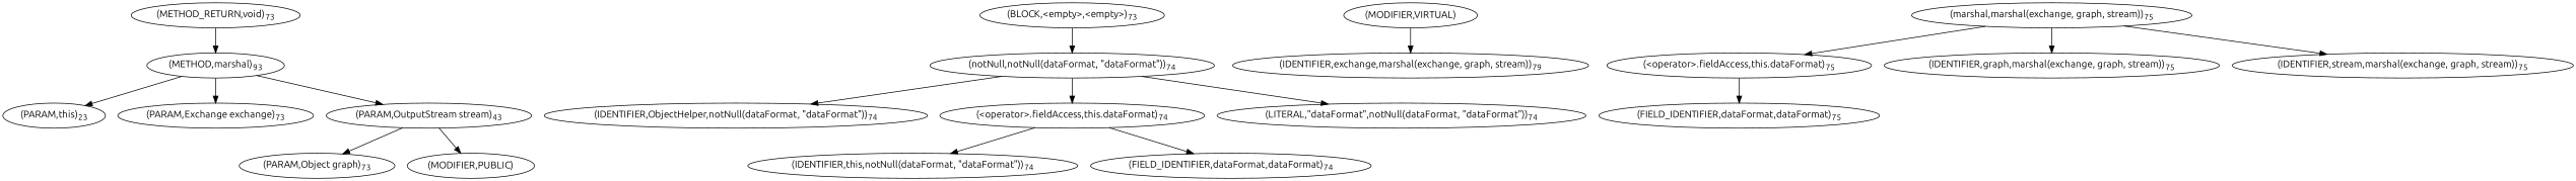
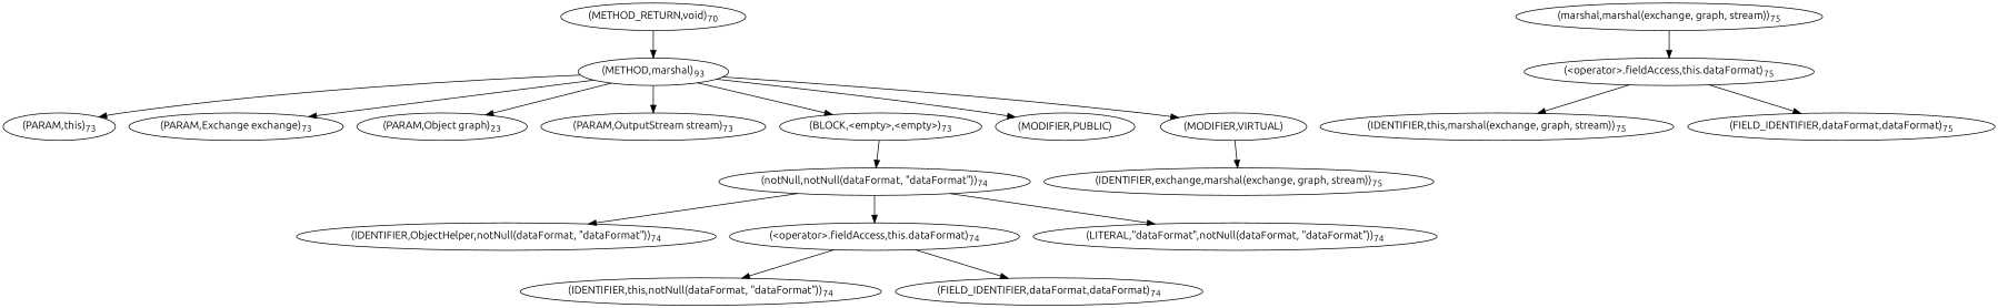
  digraph {
    fontname=Ubuntu
    node [fontname=Ubuntu]
    edge [fontname=Ubuntu]
    n1 [label=<(METHOD,marshal)<SUB>93</SUB>>]
-   n2 [label=<(PARAM,this)<SUB>23</SUB>>]
+   n2 [label=<(PARAM,this)<SUB>73</SUB>>]
    n3 [label=<(PARAM,Exchange exchange)<SUB>73</SUB>>]
-   n4 [label=<(PARAM,Object graph)<SUB>73</SUB>>]
-   n5 [label=<(PARAM,OutputStream stream)<SUB>43</SUB>>]
+   n4 [label=<(PARAM,Object graph)<SUB>23</SUB>>]
+   n5 [label=<(PARAM,OutputStream stream)<SUB>73</SUB>>]
    n6 [label=<(BLOCK,&lt;empty&gt;,&lt;empty&gt;)<SUB>73</SUB>>]
    n7 [label=<(MODIFIER,PUBLIC)>]
    n8 [label=<(MODIFIER,VIRTUAL)>]
    n9 [label=<(notNull,notNull(dataFormat, &quot;dataFormat&quot;))<SUB>74</SUB>>]
-   n10 [label=<(IDENTIFIER,exchange,marshal(exchange, graph, stream))<SUB>79</SUB>>]
-   n11 [label=<(METHOD_RETURN,void)<SUB>73</SUB>>]
+   n10 [label=<(IDENTIFIER,exchange,marshal(exchange, graph, stream))<SUB>75</SUB>>]
+   n11 [label=<(METHOD_RETURN,void)<SUB>70</SUB>>]
    n12 [label=<(IDENTIFIER,ObjectHelper,notNull(dataFormat, &quot;dataFormat&quot;))<SUB>74</SUB>>]
    n13 [label=<(&lt;operator&gt;.fieldAccess,this.dataFormat)<SUB>74</SUB>>]
    n14 [label=<(LITERAL,&quot;dataFormat&quot;,notNull(dataFormat, &quot;dataFormat&quot;))<SUB>74</SUB>>]
    n15 [label=<(marshal,marshal(exchange, graph, stream))<SUB>75</SUB>>]
    n16 [label=<(&lt;operator&gt;.fieldAccess,this.dataFormat)<SUB>75</SUB>>]
-   n17 [label=<(IDENTIFIER,graph,marshal(exchange, graph, stream))<SUB>75</SUB>>]
-   n18 [label=<(IDENTIFIER,stream,marshal(exchange, graph, stream))<SUB>75</SUB>>]
    n19 [label=<(IDENTIFIER,this,notNull(dataFormat, &quot;dataFormat&quot;))<SUB>74</SUB>>]
    n20 [label=<(FIELD_IDENTIFIER,dataFormat,dataFormat)<SUB>74</SUB>>]
+   n21 [label=<(IDENTIFIER,this,marshal(exchange, graph, stream))<SUB>75</SUB>>]
    n22 [label=<(FIELD_IDENTIFIER,dataFormat,dataFormat)<SUB>75</SUB>>]
    n1 -> n2
    n1 -> n3
-   n5 -> n4
+   n1 -> n4
    n1 -> n5
-   n5 -> n7
+   n1 -> n6
+   n1 -> n7
+   n1 -> n8
    n6 -> n9
    n8 -> n10
    n9 -> n12
    n9 -> n13
    n9 -> n14
    n11 -> n1
    n13 -> n19
    n13 -> n20
    n15 -> n16
-   n15 -> n17
-   n15 -> n18
+   n16 -> n21
    n16 -> n22
  }
